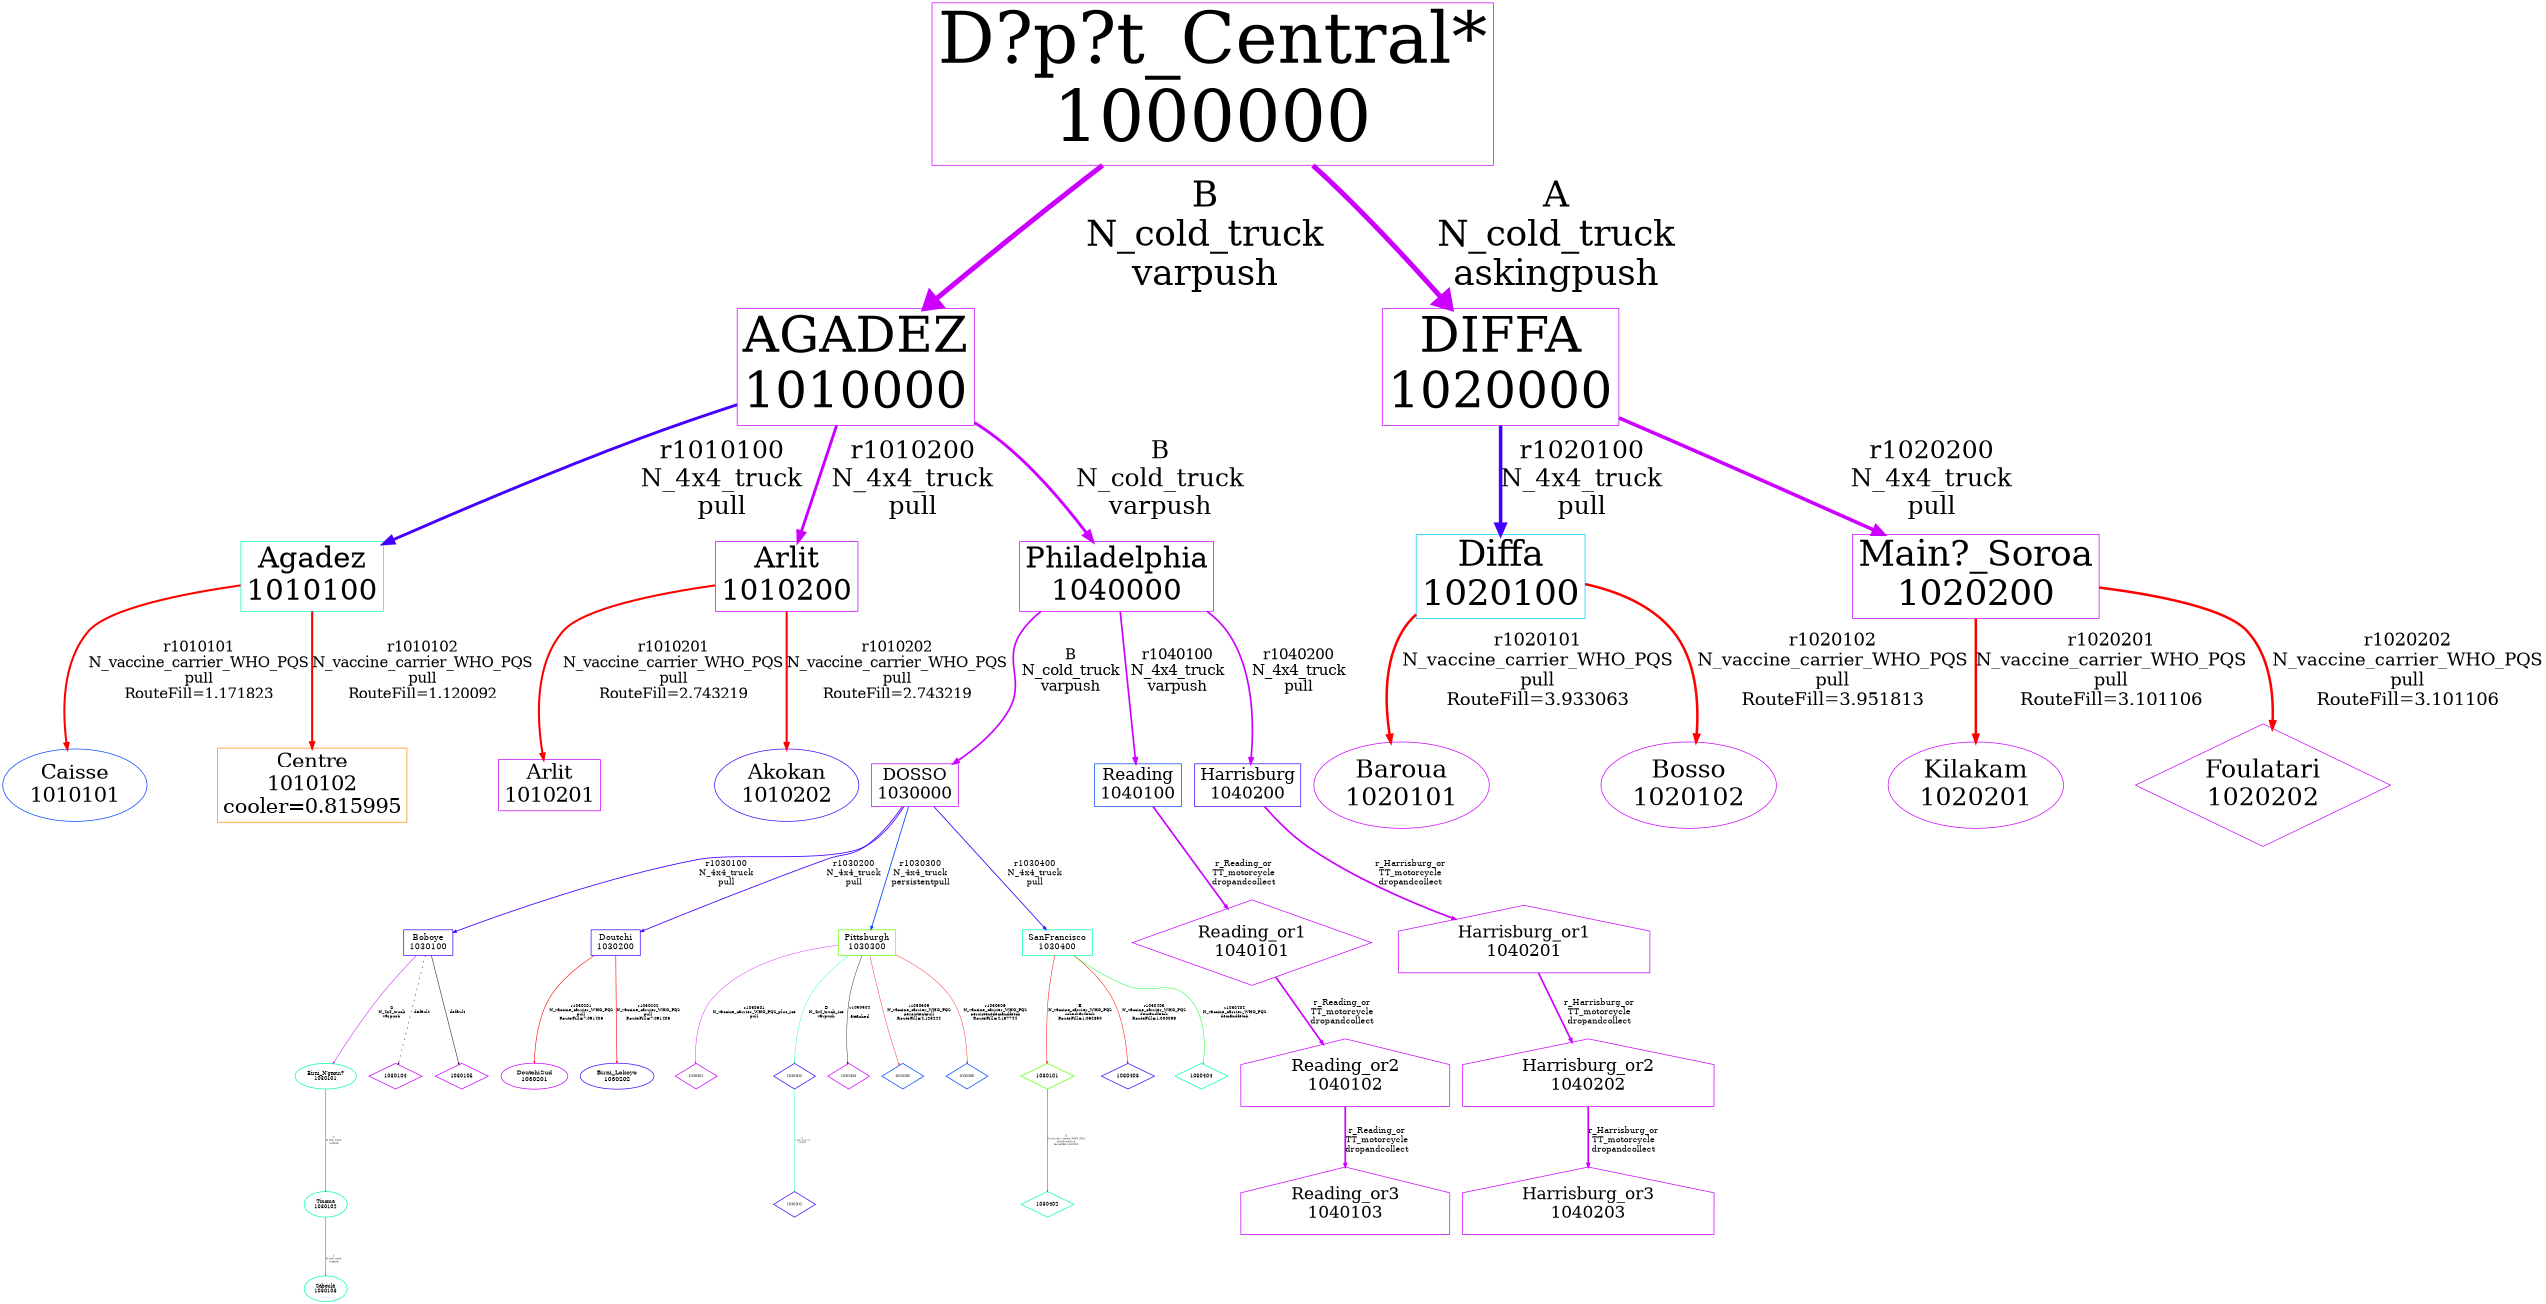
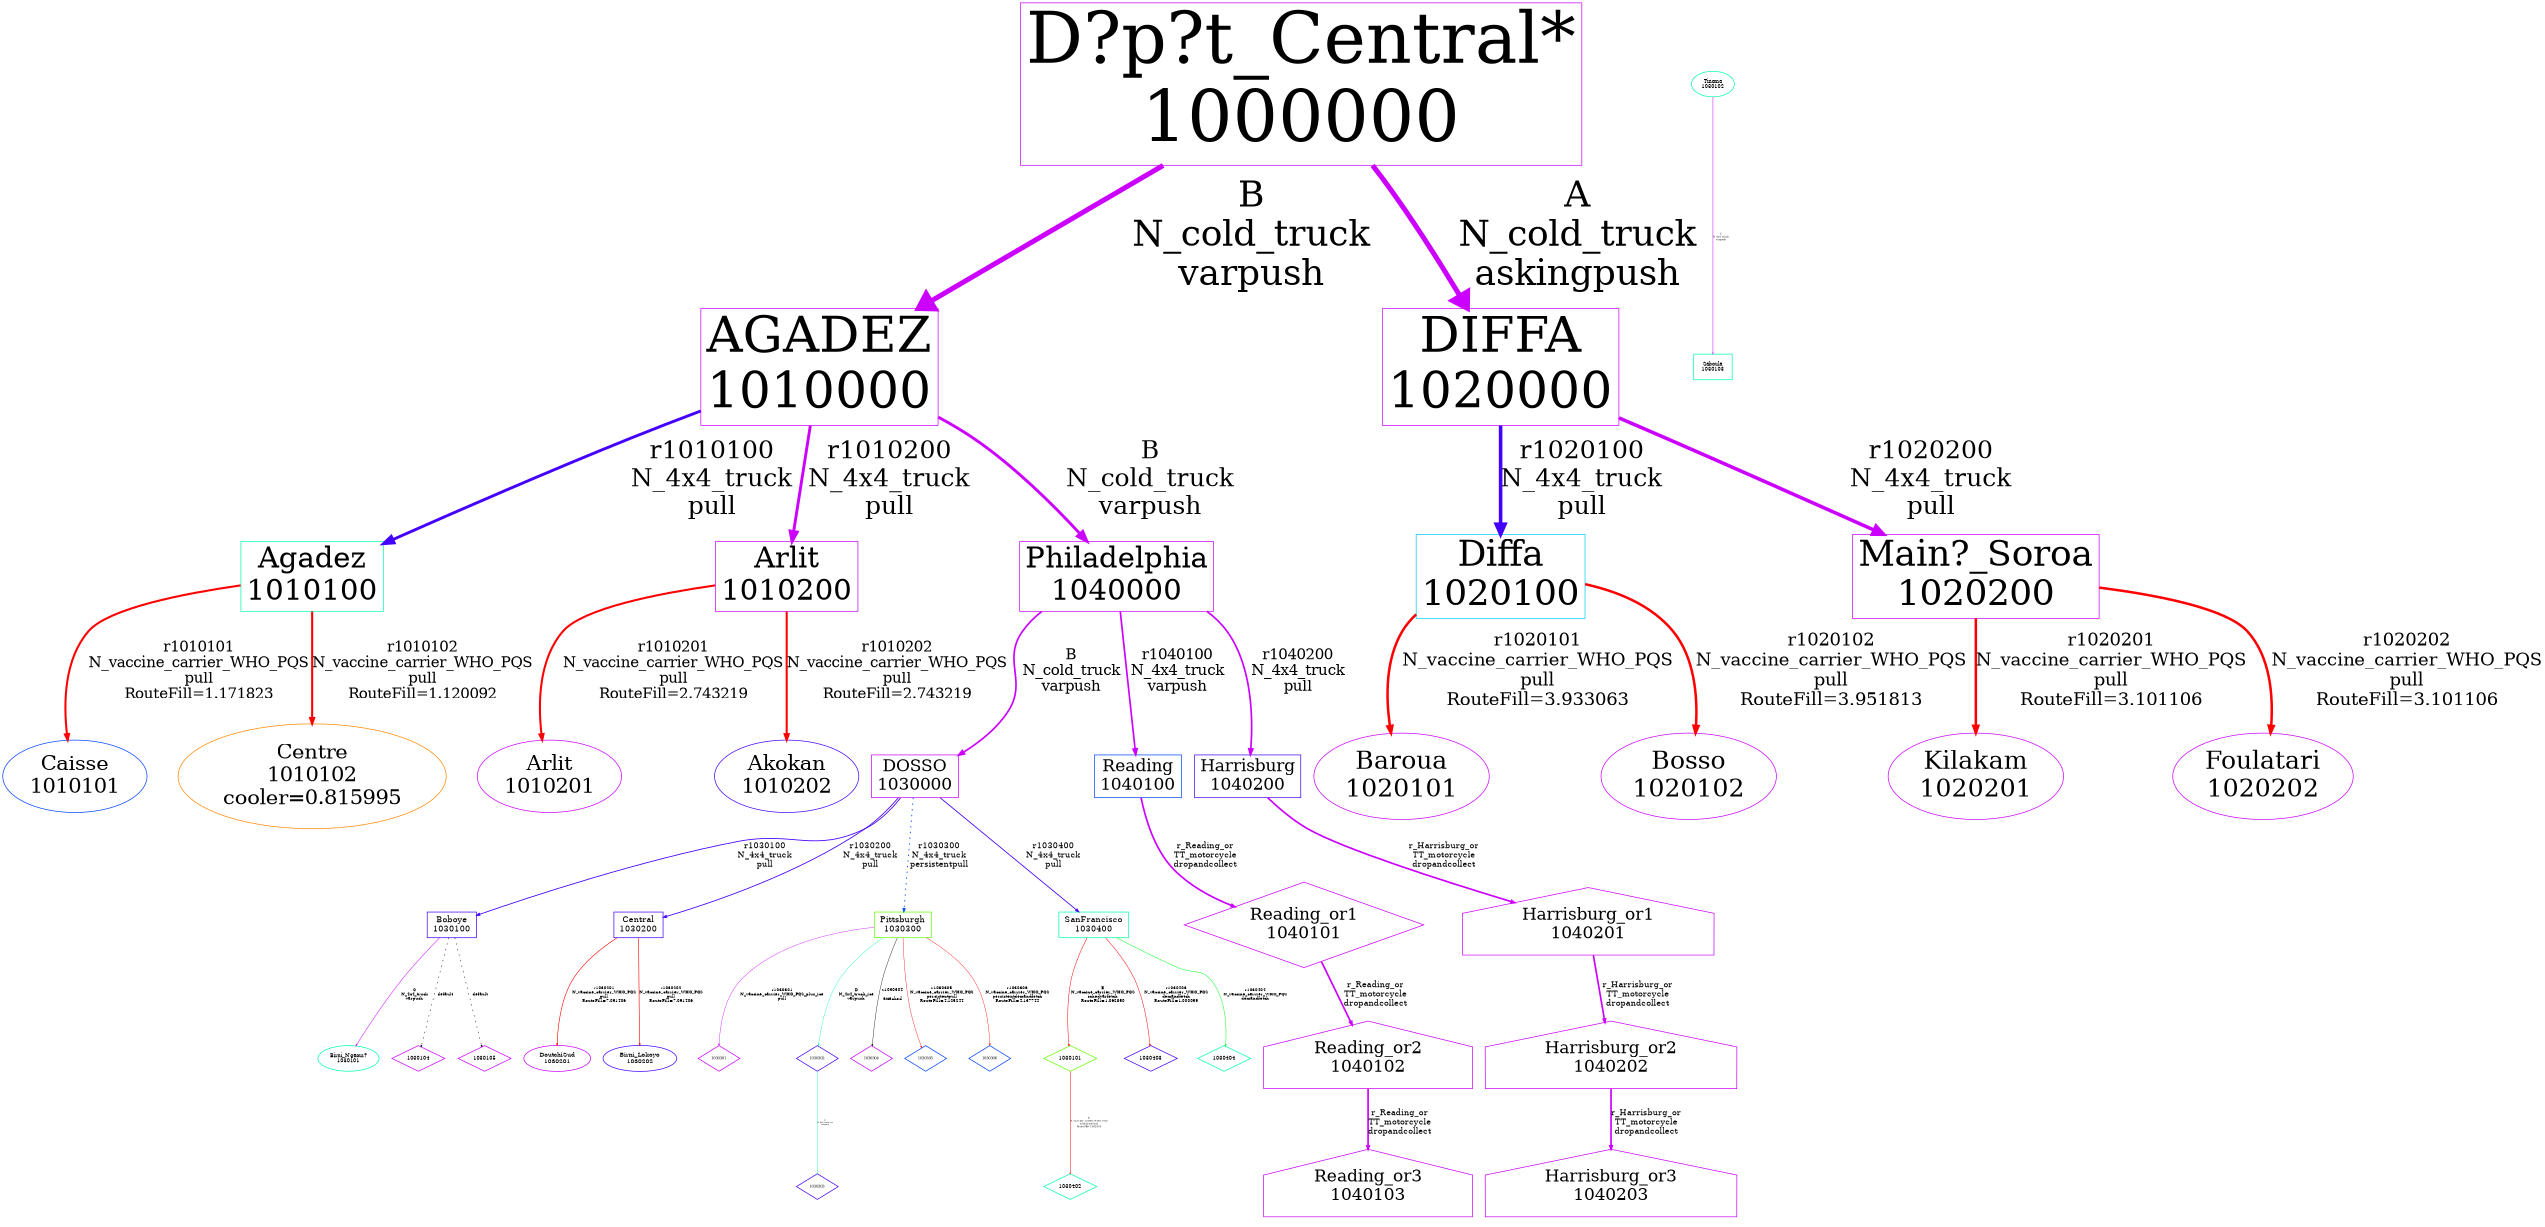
  digraph {
    node [color="0.800 1.0 1.0" fontsize=" 23.57" shape=box]
    edge [arrowsize="  0.24" color="0.800 1.0 1.0" fontsize="  5.89" penwidth="  2.36"]
    n1 [fontsize=100.00 hermes_id=1000000 label="D?p?t_Central*\n1000000"]
    n2 [fontsize=" 70.71" hermes_id=1010000 label="AGADEZ\n1010000"]
    n3 [fontsize=" 70.71" hermes_id=1020000 label="DIFFA\n1020000"]
    n4 [color="0.444 1.0 1.0" fontsize=" 40.82" hermes_id=1010100 label="Agadez\n1010100"]
    n5 [fontsize=" 40.82" hermes_id=1010200 label="Arlit\n1010200"]
    n6 [fontsize=" 40.82" hermes_id=1040000 label="Philadelphia\n1040000"]
    n7 [color="0.533 1.0 1.0" fontsize=" 50.00" hermes_id=1020100 label="Diffa\n1020100"]
    n8 [fontsize=" 50.00" hermes_id=1020200 label="Main?_Soroa\n1020200"]
    n9 [color="0.622 1.0 1.0" fontsize=" 28.87" hermes_id=1010101 label="Caisse\n1010101" shape=ellipse]
-   n10 [color="0.089 1.0 1.0" fontsize=" 28.87" hermes_id=1010102 label="Centre\n1010102\ncooler=0.815995"]
-   n11 [fontsize=" 28.87" hermes_id=1010201 label="Arlit\n1010201"]
+   n10 [color="0.089 1.0 1.0" fontsize=" 28.87" hermes_id=1010102 label="Centre\n1010102\ncooler=0.815995" shape=ellipse]
+   n11 [fontsize=" 28.87" hermes_id=1010201 label="Arlit\n1010201" shape=ellipse]
    n12 [color="0.711 1.0 1.0" fontsize=" 28.87" hermes_id=1010202 label="Akokan\n1010202" shape=ellipse]
    n13 [hermes_cluster=DOSSO hermes_id=1030000 label="DOSSO\n1030000"]
    n14 [color="0.622 1.0 1.0" hermes_id=1040100 label="Reading\n1040100"]
    n15 [color="0.711 1.0 1.0" hermes_id=1040200 label="Harrisburg\n1040200"]
    n16 [fontsize=" 35.36" hermes_id=1020101 label="Baroua\n1020101" shape=ellipse]
    n17 [fontsize=" 35.36" hermes_id=1020102 label="Bosso\n1020102" shape=ellipse]
    n18 [fontsize=" 35.36" hermes_id=1020201 label="Kilakam\n1020201" shape=ellipse]
-   n19 [fontsize=" 35.36" hermes_id=1020202 label="Foulatari\n1020202" shape=diamond]
+   n19 [fontsize=" 35.36" hermes_id=1020202 label="Foulatari\n1020202" shape=ellipse]
    n20 [color="0.711 1.0 1.0" fontsize=" 11.79" hermes_id=1030100 label="Boboye\n1030100"]
-   n21 [color="0.711 1.0 1.0" fontsize=" 11.79" hermes_id=1030200 label="Doutchi\n1030200"]
+   n21 [color="0.711 1.0 1.0" fontsize=" 11.79" hermes_id=1030200 label="Central\n1030200"]
    n22 [color="0.267 1.0 1.0" fontsize=" 11.79" hermes_cluster=Pittsburgh hermes_id=1030300 label="Pittsburgh\n1030300"]
    n23 [color="0.444 1.0 1.0" fontsize=" 11.79" hermes_id=1030400 label="SanFrancisco\n1030400"]
    n24 [color="0.444 1.0 1.0" fontsize="  6.80" hermes_id=1030101 label="Birni_N'gaour?\n1030101" shape=ellipse]
    n25 [fontsize="  6.80" hermes_id=1030104 label=1030104 shape=diamond]
    n26 [fontsize="  6.80" hermes_id=1030105 label=1030105 shape=diamond]
    n27 [fontsize="  8.33" hermes_id=1030201 label="DoutchiSud\n1030201" shape=ellipse]
    n28 [color="0.711 1.0 1.0" fontsize="  8.33" hermes_id=1030202 label="Birni_Lokoyo\n1030202" shape=ellipse]
    n29 [fontsize="  5.27" hermes_id=1030301 label=1030301 shape=diamond]
    n30 [color="0.711 1.0 1.0" fontsize="  5.27" hermes_id=1030302 label=1030302 shape=diamond]
    n31 [fontsize="  5.27" hermes_id=1030304 label=1030304 shape=diamond]
    n32 [color="0.622 1.0 1.0" fontsize="  5.27" hermes_id=1030305 label=1030305 shape=diamond]
    n33 [color="0.622 1.0 1.0" fontsize="  5.27" hermes_id=1030306 label=1030306 shape=diamond]
    n34 [color="0.267 1.0 1.0" fontsize="  6.80" hermes_id=1030401 label=1030101 shape=diamond]
    n35 [color="0.711 1.0 1.0" fontsize="  6.80" hermes_id=1030403 label=1030403 shape=diamond]
    n36 [color="0.444 1.0 1.0" fontsize="  6.80" hermes_id=1030404 label=1030404 shape=diamond]
    n37 [color="0.444 1.0 1.0" fontsize="  6.80" hermes_id=1030102 label="Tinoma\n1030102" shape=ellipse]
-   n38 [color="0.444 1.0 1.0" fontsize="  6.80" hermes_id=1030103 label="Saboula\n1030103" shape=ellipse]
+   n38 [color="0.444 1.0 1.0" fontsize="  6.80" hermes_id=1030103 label="Saboula\n1030103"]
    n39 [color="0.711 1.0 1.0" fontsize="  5.27" hermes_id=1030303 label=1030303 shape=diamond]
    n40 [color="0.444 1.0 1.0" fontsize="  6.80" hermes_id=1030402 label=1030402 shape=diamond]
    n41 [hermes_id=1040101 label="Reading_or1\n1040101" shape=diamond]
    n42 [hermes_id=1040201 label="Harrisburg_or1\n1040201" shape=house]
    n43 [hermes_id=1040102 label="Reading_or2\n1040102" shape=house]
    n44 [hermes_id=1040103 label="Reading_or3\n1040103" shape=house]
    n45 [hermes_id=1040202 label="Harrisburg_or2\n1040202" shape=house]
    n46 [hermes_id=1040203 label="Harrisburg_or3\n1040203" shape=house]
    n1 -> n2 [arrowsize="  2.00" fontsize=" 50.00" label="B\nN_cold_truck\nvarpush" penwidth="  7.07"]
    n1 -> n3 [arrowsize="  2.00" fontsize=" 50.00" label="A\nN_cold_truck\naskingpush" penwidth="  7.07"]
    n2 -> n4 [arrowsize="  1.41" color="0.711 1.0 1.0" fontsize=" 35.36" label="r1010100\nN_4x4_truck\npull" penwidth="  4.08"]
    n2 -> n5 [arrowsize="  1.41" fontsize=" 35.36" label="r1010200\nN_4x4_truck\npull" penwidth="  4.08"]
    n2 -> n6 [arrowsize="  1.41" fontsize=" 35.36" label="B\nN_cold_truck\nvarpush" penwidth="  4.08"]
    n3 -> n7 [arrowsize="  1.41" color="0.711 1.0 1.0" fontsize=" 35.36" label="r1020100\nN_4x4_truck\npull" penwidth="  5.00"]
    n3 -> n8 [arrowsize="  1.41" fontsize=" 35.36" label="r1020200\nN_4x4_truck\npull" penwidth="  5.00"]
    n4 -> n9 [arrowsize="  0.82" color="0.000 1.0 1.0" fontsize=" 20.41" label="r1010101\nN_vaccine_carrier_WHO_PQS\npull\nRouteFill=1.171823" penwidth="  2.89"]
    n4 -> n10 [arrowsize="  0.82" color="0.000 1.0 1.0" fontsize=" 20.41" label="r1010102\nN_vaccine_carrier_WHO_PQS\npull\nRouteFill=1.120092" penwidth="  2.89"]
    n5 -> n11 [arrowsize="  0.82" color="0.000 1.0 1.0" fontsize=" 20.41" label="r1010201\nN_vaccine_carrier_WHO_PQS\npull\nRouteFill=2.743219" penwidth="  2.89"]
    n5 -> n12 [arrowsize="  0.82" color="0.000 1.0 1.0" fontsize=" 20.41" label="r1010202\nN_vaccine_carrier_WHO_PQS\npull\nRouteFill=2.743219" penwidth="  2.89"]
    n6 -> n13 [arrowsize="  0.82" fontsize=" 20.41" label="B\nN_cold_truck\nvarpush"]
    n6 -> n14 [arrowsize="  0.82" fontsize=" 20.41" label="r1040100\nN_4x4_truck\nvarpush"]
    n6 -> n15 [arrowsize="  0.82" fontsize=" 20.41" label="r1040200\nN_4x4_truck\npull"]
    n7 -> n16 [arrowsize="  1.00" color="0.000 1.0 1.0" fontsize=" 25.00" label="r1020101\nN_vaccine_carrier_WHO_PQS\npull\nRouteFill=3.933063" penwidth="  3.54"]
    n7 -> n17 [arrowsize="  1.00" color="0.000 1.0 1.0" fontsize=" 25.00" label="r1020102\nN_vaccine_carrier_WHO_PQS\npull\nRouteFill=3.951813" penwidth="  3.54"]
    n8 -> n18 [arrowsize="  1.00" color="0.000 1.0 1.0" fontsize=" 25.00" label="r1020201\nN_vaccine_carrier_WHO_PQS\npull\nRouteFill=3.101106" penwidth="  3.54"]
    n8 -> n19 [arrowsize="  1.00" color="0.000 1.0 1.0" fontsize=" 25.00" label="r1020202\nN_vaccine_carrier_WHO_PQS\npull\nRouteFill=3.101106" penwidth="  3.54"]
    n13 -> n20 [arrowsize="  0.47" color="0.711 1.0 1.0" fontsize=" 11.79" label="r1030100\nN_4x4_truck\npull" penwidth="  1.18"]
    n13 -> n21 [arrowsize="  0.47" color="0.711 1.0 1.0" fontsize=" 11.79" label="r1030200\nN_4x4_truck\npull" penwidth="  1.18"]
-   n13 -> n22 [arrowsize="  0.47" color="0.622 1.0 1.0" fontsize=" 11.79" label="r1030300\nN_4x4_truck\npersistentpull" penwidth="  1.18"]
+   n13 -> n22 [arrowsize="  0.47" color="0.622 1.0 1.0" fontsize=" 11.79" label="r1030300\nN_4x4_truck\npersistentpull" penwidth="  1.18" style=dotted]
    n13 -> n23 [arrowsize="  0.47" color="0.711 1.0 1.0" fontsize=" 11.79" label="r1030400\nN_4x4_truck\npull" penwidth="  1.18"]
    n14 -> n41 [arrowsize="  0.47" fontsize=" 11.79" label="r_Reading_or\nTT_motorcycle\ndropandcollect"]
    n15 -> n42 [arrowsize="  0.47" fontsize=" 11.79" label="r_Harrisburg_or\nTT_motorcycle\ndropandcollect"]
    n20 -> n24 [label="C\nN_4x4_truck\nvarpush" penwidth="  0.68"]
    n20 -> n25 [label=default penwidth="  0.68" style=dotted color=""]
-   n20 -> n26 [label=default penwidth="  0.68" style=solid color=""]
+   n20 -> n26 [label=default penwidth="  0.68" style=dotted color=""]
    n21 -> n27 [color="0.000 1.0 1.0" label="r1030201\nN_vaccine_carrier_WHO_PQS\npull\nRouteFill=7.091406" penwidth="  0.83"]
    n21 -> n28 [color="0.000 1.0 1.0" label="r1030202\nN_vaccine_carrier_WHO_PQS\npull\nRouteFill=7.091406" penwidth="  0.83"]
    n22 -> n29 [label="r1030301\nN_vaccine_carrier_WHO_PQS_plus_ice\npull" penwidth="  0.53"]
    n22 -> n30 [color="0.444 1.0 1.0" label="D\nN_4x4_truck_ice\nvarpush" penwidth="  0.53"]
    n22 -> n31 [color=black label="r1030304\n\nattached" penwidth="  0.53"]
    n22 -> n32 [color="0.000 1.0 1.0" label="r1030305\nN_vaccine_carrier_WHO_PQS\npersistentpull\nRouteFill=4.125244" penwidth="  0.53"]
    n22 -> n33 [color="0.000 1.0 1.0" label="r1030306\nN_vaccine_carrier_WHO_PQS\npersistentdemandfetch\nRouteFill=4.137744" penwidth="  0.53"]
    n23 -> n34 [color="0.000 1.0 1.0" label="E\nN_vaccine_carrier_WHO_PQS\nschedvarfetch\nRouteFill=1.062850" penwidth="  0.68"]
    n23 -> n35 [color="0.000 1.0 1.0" label="r1030403\nN_vaccine_carrier_WHO_PQS\ndemandfetch\nRouteFill=1.000059" penwidth="  0.68"]
    n23 -> n36 [color="0.356 1.0 1.0" label="r1030404\nN_vaccine_carrier_WHO_PQS\ndemandfetch" penwidth="  0.68"]
-   n24 -> n37 [arrowsize="  0.14" fontsize="  3.40" label="C\nN_4x4_truck\nvarpush" penwidth="  0.68"]
    n30 -> n39 [arrowsize="  0.11" color="0.444 1.0 1.0" fontsize="  2.64" label="D\nN_4x4_truck_ice\nvarpush" penwidth="  0.53"]
    n34 -> n40 [arrowsize="  0.14" color="0.000 1.0 1.0" fontsize="  3.40" label="E\nN_vaccine_carrier_WHO_PQS\nschedvarfetch\nRouteFill=1.062850" penwidth="  0.68"]
    n37 -> n38 [arrowsize="  0.14" fontsize="  3.40" label="C\nN_4x4_truck\nvarpush" penwidth="  0.68"]
    n41 -> n43 [arrowsize="  0.47" fontsize=" 11.79" label="r_Reading_or\nTT_motorcycle\ndropandcollect"]
    n42 -> n45 [arrowsize="  0.47" fontsize=" 11.79" label="r_Harrisburg_or\nTT_motorcycle\ndropandcollect"]
    n43 -> n44 [arrowsize="  0.47" fontsize=" 11.79" label="r_Reading_or\nTT_motorcycle\ndropandcollect"]
    n45 -> n46 [arrowsize="  0.47" fontsize=" 11.79" label="r_Harrisburg_or\nTT_motorcycle\ndropandcollect"]
  }
